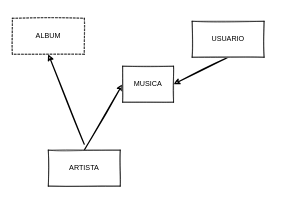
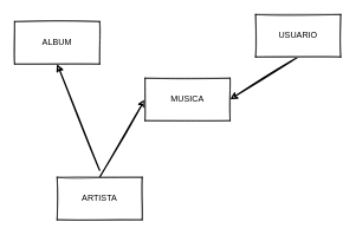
  <mxCell id="0" />
  <mxCell id="1" parent="0" />
  <mxCell id="2" style="rounded=0;orthogonalLoop=1;jettySize=auto;html=1;exitX=0.5;exitY=1;exitDx=0;exitDy=0;entryX=1;entryY=0.5;entryDx=0;entryDy=0;strokeWidth=2;sketch=1;" edge="1" parent="1" source="3" target="8"><mxGeometry relative="1" as="geometry" /></mxCell>
- <mxCell id="3" value="USUARIO" style="rounded=0;whiteSpace=wrap;html=1;sketch=1;" vertex="1" parent="1"><mxGeometry x="320" y="35" width="120" height="60" as="geometry" /></mxCell>
+ <mxCell id="3" value="USUARIO" style="rounded=0;whiteSpace=wrap;html=1;sketch=1;" vertex="1" parent="1"><mxGeometry x="360" y="20" width="120" height="60" as="geometry" /></mxCell>
  <mxCell id="4" style="rounded=0;orthogonalLoop=1;jettySize=auto;html=1;exitX=0.5;exitY=0;exitDx=0;exitDy=0;entryX=0;entryY=0.5;entryDx=0;entryDy=0;strokeWidth=2;sketch=1;" edge="1" parent="1" source="6" target="8"><mxGeometry relative="1" as="geometry" /></mxCell>
  <mxCell id="5" style="rounded=0;orthogonalLoop=1;jettySize=auto;html=1;entryX=0.5;entryY=1;entryDx=0;entryDy=0;strokeWidth=2;sketch=1;" edge="1" parent="1" target="7"><mxGeometry relative="1" as="geometry"><mxPoint x="140" y="240" as="sourcePoint" /></mxGeometry></mxCell>
  <mxCell id="6" value="ARTISTA" style="rounded=0;whiteSpace=wrap;html=1;sketch=1;" vertex="1" parent="1"><mxGeometry x="80" y="250" width="120" height="60" as="geometry" /></mxCell>
- <mxCell id="7" value="ALBUM" style="rounded=0;whiteSpace=wrap;html=1;sketch=1;dashed=1;" vertex="1" parent="1"><mxGeometry x="20" y="30" width="120" height="60" as="geometry" /></mxCell>
- <mxCell id="8" value="MUSICA" style="rounded=0;whiteSpace=wrap;html=1;sketch=1;" vertex="1" parent="1"><mxGeometry x="204" y="110" width="85" height="60" as="geometry" /></mxCell>
+ <mxCell id="7" value="ALBUM" style="rounded=0;whiteSpace=wrap;html=1;sketch=1;" vertex="1" parent="1"><mxGeometry x="20" y="30" width="120" height="60" as="geometry" /></mxCell>
+ <mxCell id="8" value="MUSICA" style="rounded=0;whiteSpace=wrap;html=1;sketch=1;" vertex="1" parent="1"><mxGeometry x="204" y="110" width="120" height="60" as="geometry" /></mxCell>
